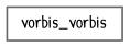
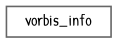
  digraph {
    rankdir=LR
    fontname="Patrick Hand"
-   n1 [color=grey40 fillcolor=white fontname="Patrick Hand" fontsize=10 height=0.2 label=vorbis_vorbis shape=box style=filled width=0.4]
+   n1 [color=grey40 fillcolor=white fontname="Patrick Hand" fontsize=10 height=0.2 label=vorbis_info shape=box style=filled width=0.4]
  }
